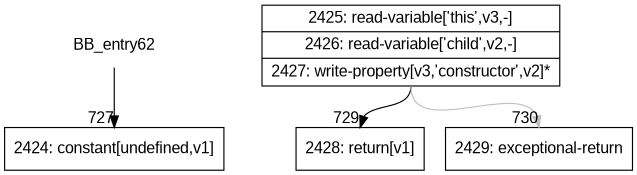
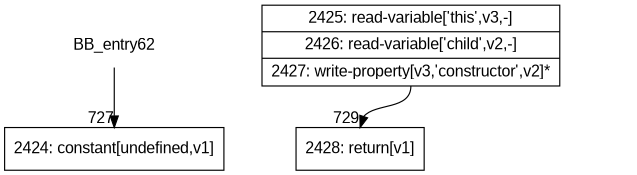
  digraph {
    fontname="Liberation Sans"
    rankdir=TD
    node [fontname="Liberation Sans" shape=record]
    edge [fontname="Liberation Sans" headport=n tailport=s]
    n1 [label=BB_entry62 shape=none]
    n2 [label="{2424: constant[undefined,v1]}"]
    n3 [label="{2425: read-variable['this',v3,-]|2426: read-variable['child',v2,-]|2427: write-property[v3,'constructor',v2]*}"]
    n4 [label="{2428: return[v1]}"]
-   n5 [label="{2429: exceptional-return}"]
    n1 -> n2 [headlabel="    727"]
    n3 -> n4 [headlabel="      729"]
-   n3 -> n5 [color=gray headlabel="      730"]
  }
